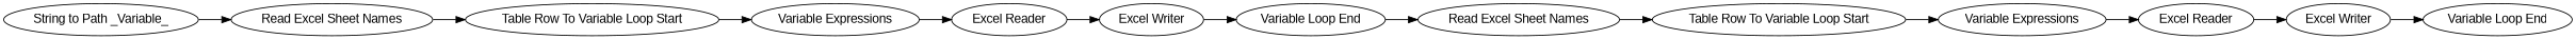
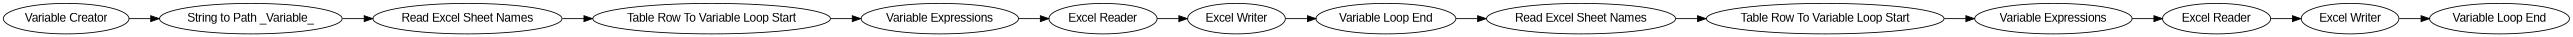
  digraph {
    rankdir=LR
    fontname="Liberation Sans"
    node [fontname="Liberation Sans"]
    edge [fontname="Liberation Sans"]
    n1 [label="Excel Writer"]
    n2 [label="Variable Loop End"]
    n3 [label="Read Excel Sheet Names"]
    n4 [label="Table Row To Variable Loop Start"]
    n5 [label="Variable Expressions"]
    n6 [label="Variable Expressions"]
    n7 [label="Excel Reader"]
+   n8 [label="Variable Creator"]
    n9 [label="String to Path _Variable_"]
    n10 [label="Read Excel Sheet Names"]
    n11 [label="Excel Reader"]
    n12 [label="Excel Writer"]
    n13 [label="Variable Loop End"]
    n14 [label="Table Row To Variable Loop Start"]
    n1 -> n2
    n2 -> n3
    n3 -> n4
    n4 -> n5
    n5 -> n11
    n6 -> n7
    n7 -> n1
+   n8 -> n9
    n9 -> n10
    n10 -> n14
    n11 -> n12
    n12 -> n13
    n14 -> n6
  }
